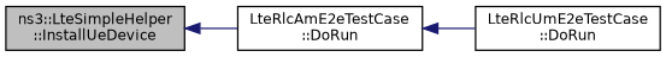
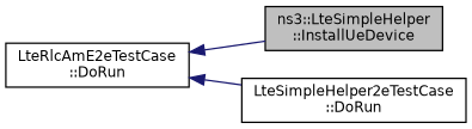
  digraph {
    rankdir=LR
    node [color=black fillcolor=white fontname=Helvetica fontsize=10 shape=record style=filled]
    edge [color=midnightblue dir=back fontname=Helvetica fontsize=10 labelfontname=Helvetica labelfontsize=10 style=solid]
    n1 [fillcolor=grey75 fontcolor=black height=0.2 label="ns3::LteSimpleHelper\l::InstallUeDevice" width=0.4]
    n2 [height=0.2 label="LteRlcAmE2eTestCase\l::DoRun" width=0.4]
-   n3 [height=0.2 label="LteRlcUmE2eTestCase\l::DoRun" width=0.4]
-   n1 -> n2
+   n3 [height=0.2 label="LteSimpleHelper2eTestCase\l::DoRun" width=0.4]
+   n2 -> n1
    n2 -> n3
  }
